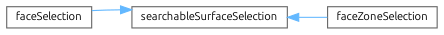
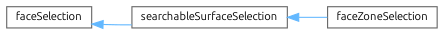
  digraph {
    fontname=Ubuntu
    rankdir=LR
    node [color=grey40 fillcolor=white fontname=Ubuntu fontsize=10 shape=box style=filled]
    edge [color=steelblue1 dir=back fontname=Ubuntu fontsize=10 labelfontname=Helvetica labelfontsize=10 style=solid]
    n1 [height=0.2 label=faceSelection width=0.4]
    n2 [height=0.2 label=searchableSurfaceSelection width=0.4]
    n3 [height=0.2 label=faceZoneSelection width=0.4]
-   n2 -> n1
+   n1 -> n2
    n2 -> n3
  }
